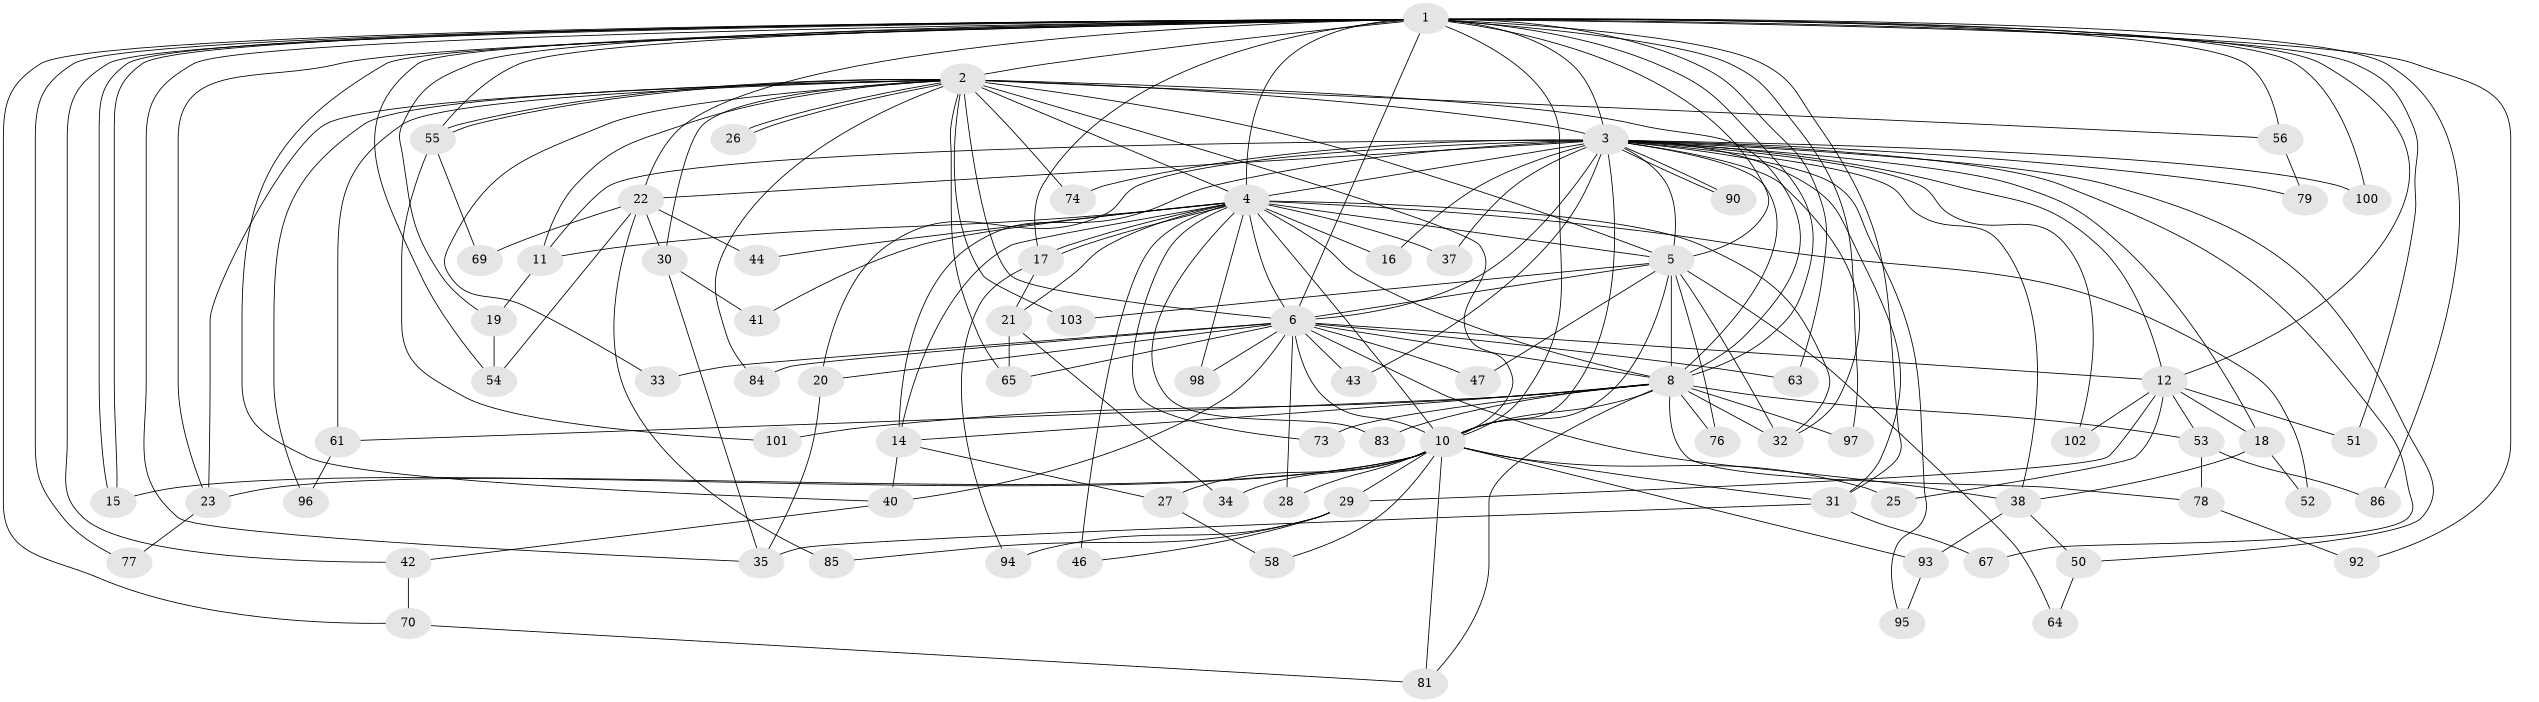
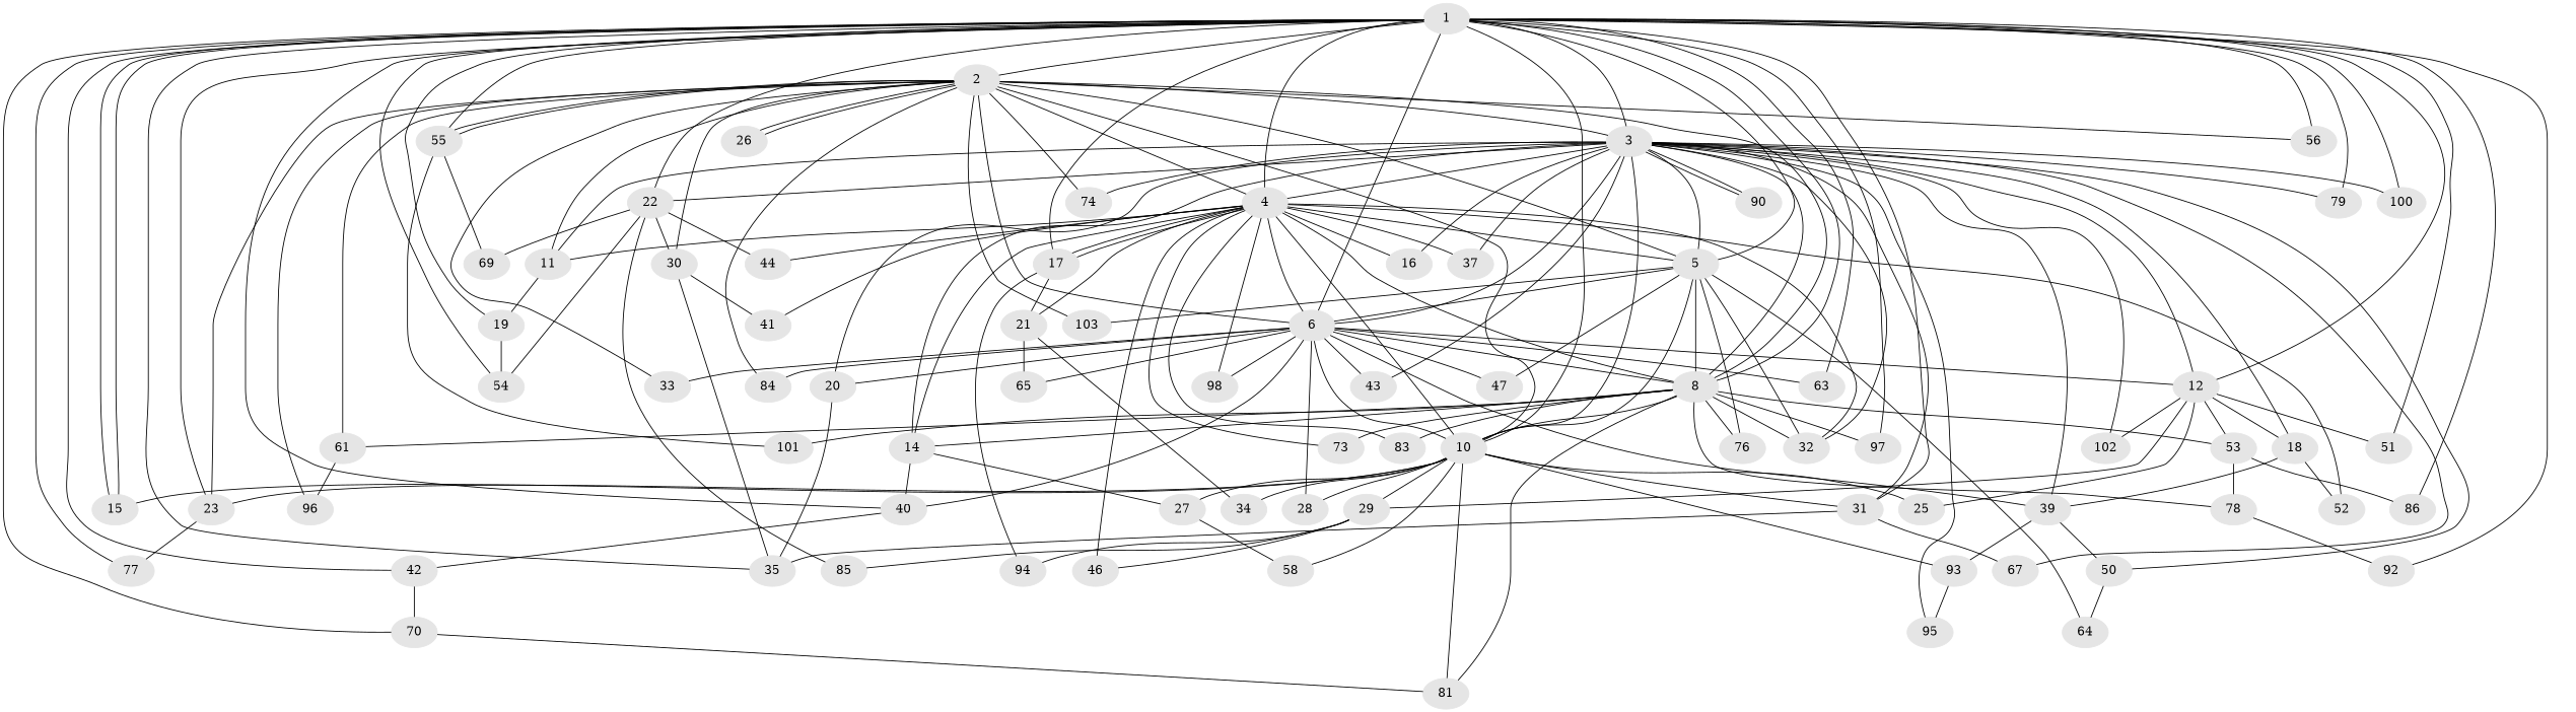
  graph {
    node [color=gray90 style=filled]
    1 [super="+7"]
    2 [super="+13"]
    3 [super="+9"]
    4 [super="+24"]
    5 [super="+89"]
    6 [super="+45"]
    8 [super="+49"]
    10 [super="+66"]
    12 [super="+99"]
    15 [super="+59"]
    17 [super="+48"]
    19
    22 [super="+82"]
    23 [super="+71"]
    31 [super="+62"]
    35 [super="+104"]
    40 [super="+57"]
    42
    51
    54
    55 [super="+87"]
    56
    63
    70
    77
    79
    86
    92
    97
    100
    11 [super="+68"]
    26
    30
    33
    61
    65 [super="+105"]
    74
    84
    96
    103 [super="+107"]
    14 [super="+88"]
    16
    18
    20 [super="+60"]
    32 [super="+75"]
    37
-   39 [super="+72" label=38]
+   39 [super="+72"]
    43
    50
    67
    90
    95
    102
    21
    41
    44
    46
    52 [super="+80"]
    73
    83
    98
    47
    64
    76
    28
    53
    78
    81 [super="+106"]
    101
    25
    27
    29 [super="+38"]
    34
    58
    93
    94
    69
    85
    1 -- 2 [weight=3]
    1 -- 3 [weight=4]
    1 -- 4 [weight=2]
    1 -- 5 [weight=2]
    1 -- 6 [weight=2]
    1 -- 8 [weight=2]
    1 -- 10 [weight=2]
    1 -- 12
    1 -- 15
    1 -- 15
    1 -- 17
    1 -- 19
    1 -- 22
    1 -- 23
    1 -- 31
    1 -- 35
    1 -- 40
    1 -- 42
    1 -- 51
    1 -- 54
    1 -- 55
    1 -- 56
    1 -- 63
    1 -- 70
    1 -- 77
-   56 -- 79
+   1 -- 79
    1 -- 86
    1 -- 92
    1 -- 97
    1 -- 100
    2 -- 3 [weight=2]
    2 -- 4
    2 -- 5
    2 -- 6
    2 -- 8
    2 -- 10
    2 -- 23
    2 -- 55
    2 -- 55
    2 -- 56
    2 -- 11
    2 -- 26
    2 -- 26
    2 -- 30
    2 -- 33
    2 -- 61
-   2 -- 65
    2 -- 74
    2 -- 84
    2 -- 96
    2 -- 103
    3 -- 4 [weight=3]
    3 -- 5 [weight=2]
    3 -- 6 [weight=3]
    3 -- 8 [weight=2]
    3 -- 10 [weight=2]
    3 -- 12
    3 -- 22
    3 -- 31
    3 -- 79
    3 -- 100
    3 -- 11
    3 -- 74
    3 -- 14
    3 -- 16
    3 -- 18
    3 -- 20
    3 -- 32
    3 -- 37
    3 -- 39
    3 -- 43
    3 -- 50
    3 -- 67
    3 -- 90
    3 -- 90
    3 -- 95
    3 -- 102
    4 -- 5 [weight=2]
    4 -- 6
    4 -- 8
    4 -- 10 [weight=2]
    4 -- 17
    4 -- 17
    4 -- 11
    4 -- 14
    4 -- 16
    4 -- 32
    4 -- 37
    4 -- 21
    4 -- 41
    4 -- 44
    4 -- 46
    4 -- 52 [weight=2]
    4 -- 73
    4 -- 83
    4 -- 98
    5 -- 6
    5 -- 8
    5 -- 10
    5 -- 103
    5 -- 32
    5 -- 47
    5 -- 64
    5 -- 76
    6 -- 8
    6 -- 10
    6 -- 12
    6 -- 40
    6 -- 63
    6 -- 33
    6 -- 65
    6 -- 84
    6 -- 20
    6 -- 39
    6 -- 43
    6 -- 98
    6 -- 47
    6 -- 28
    8 -- 10
    8 -- 97
    8 -- 61
    8 -- 14
    8 -- 32
    8 -- 73
    8 -- 83
    8 -- 76
    8 -- 53
    8 -- 78
    8 -- 81
    8 -- 101
    10 -- 15
    10 -- 23
    10 -- 31
    10 -- 28
    10 -- 81
    10 -- 25
    10 -- 27
    10 -- 29 [weight=2]
    10 -- 34
    10 -- 58
    10 -- 93
    12 -- 51
    12 -- 18
    12 -- 102
    12 -- 53
    12 -- 25
    12 -- 29
    17 -- 21
    17 -- 94
    19 -- 54
    22 -- 54
    22 -- 30
    22 -- 44
    22 -- 69
    22 -- 85
    23 -- 77
    31 -- 35
    31 -- 67
    40 -- 42
    42 -- 70
    55 -- 101
    55 -- 69
    70 -- 81
    11 -- 19
    30 -- 35
    30 -- 41
    61 -- 96
    14 -- 40
    14 -- 27
    18 -- 39
    18 -- 52
    20 -- 35
    39 -- 50
    39 -- 93
    50 -- 64
    21 -- 65
    21 -- 34
    53 -- 86
    53 -- 78
    78 -- 92
    27 -- 58
    29 -- 46
    29 -- 94
    29 -- 85
    93 -- 95
  }
